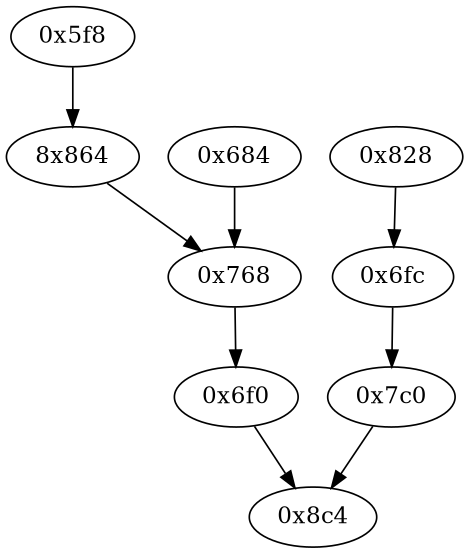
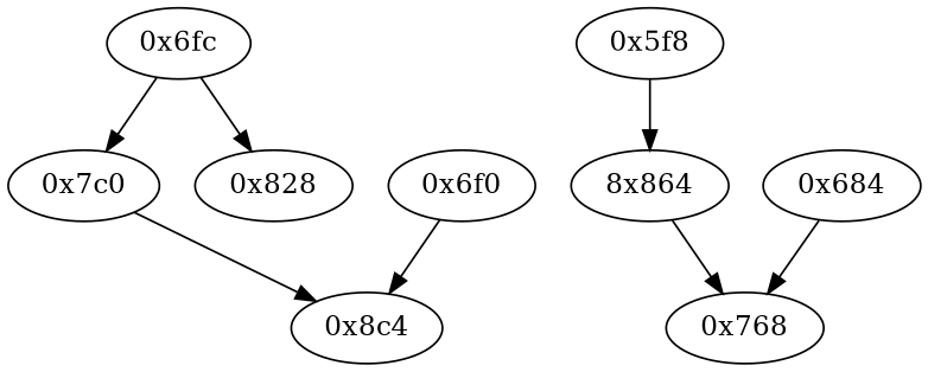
  strict digraph {
    "0x6fc" [opcode="[u'ldr', u'ldr', u'str', u'mov', u'ldr', u'ldr', u'ldr', u'mov', u'add', u'cmp', u'sub', u'mov', u'sub', u'mul', u'mov', u'mvn', u'orr', u'cmn', u'mov', u'teq', u'mov', u'cmn', u'mov', u'mov', u'cmp', u'mov', u'b']"]
    "0x7c0" [opcode="[u'ldr', u'mov', u'ldr', u'ldr', u'ldr', u'ldr', u'cmp', u'mov', u'sub', u'sub', u'add', u'mul', u'mvn', u'mov', u'orr', u'ldr', u'cmn', u'mov', u'teq', u'mov', u'mov', u'cmn', u'mov', u'cmp', u'mov', u'b']"]
    "0x8c4" [opcode="[u'ldr', u'sub', u'pop']"]
    "0x828" [opcode="[u'ldr', u'mov', u'ldr', u'ldrb', u'mov', u'bl', u'mov', u'ldr', u'mov', u'bl', u'mvn', u'mov', u'mov', u'mov', u'b']"]
    "0x768" [opcode="[u'ldr', u'mov', u'ldr', u'sub', u'mul', u'eor', u'and', u'ldr', u'mov', u'mov', u'ldr', u'ldr', u'cmp', u'mov', u'teq', u'mov', u'mov', u'cmp', u'mov', u'cmp', u'mov', u'b']"]
    "0x6f0" [opcode="[u'mov', u'mov', u'b']"]
    n7 [label="8x864" opcode="[u'ldr', u'ldr', u'ldr', u'add', u'sub', u'sub', u'mul', u'mvn', u'ldr', u'orr', u'mov', u'cmn', u'mov', u'ldr', u'cmp', u'mov', u'mov', u'mov', u'cmn', u'mov', u'mov', u'teq', u'mov', u'b']"]
    "0x684" [opcode="[u'ldr', u'cmp', u'mov', u'b']"]
    "0x5f8" [opcode="[u'push', u'add', u'sub', u'str', u'cmp', u'ldr', u'mvn', u'ldr', u'ldr', u'add', u'mov', u'str', u'ldr', u'ldr', u'ldr', u'ldr', u'ldr', u'ldr', u'str', u'b']"]
    "0x6fc" -> "0x7c0"
    "0x7c0" -> "0x8c4"
-   "0x828" -> "0x6fc"
-   "0x768" -> "0x6f0"
+   "0x6fc" -> "0x828"
    "0x6f0" -> "0x8c4"
    n7 -> "0x768"
    "0x684" -> "0x768"
    "0x5f8" -> n7
  }
